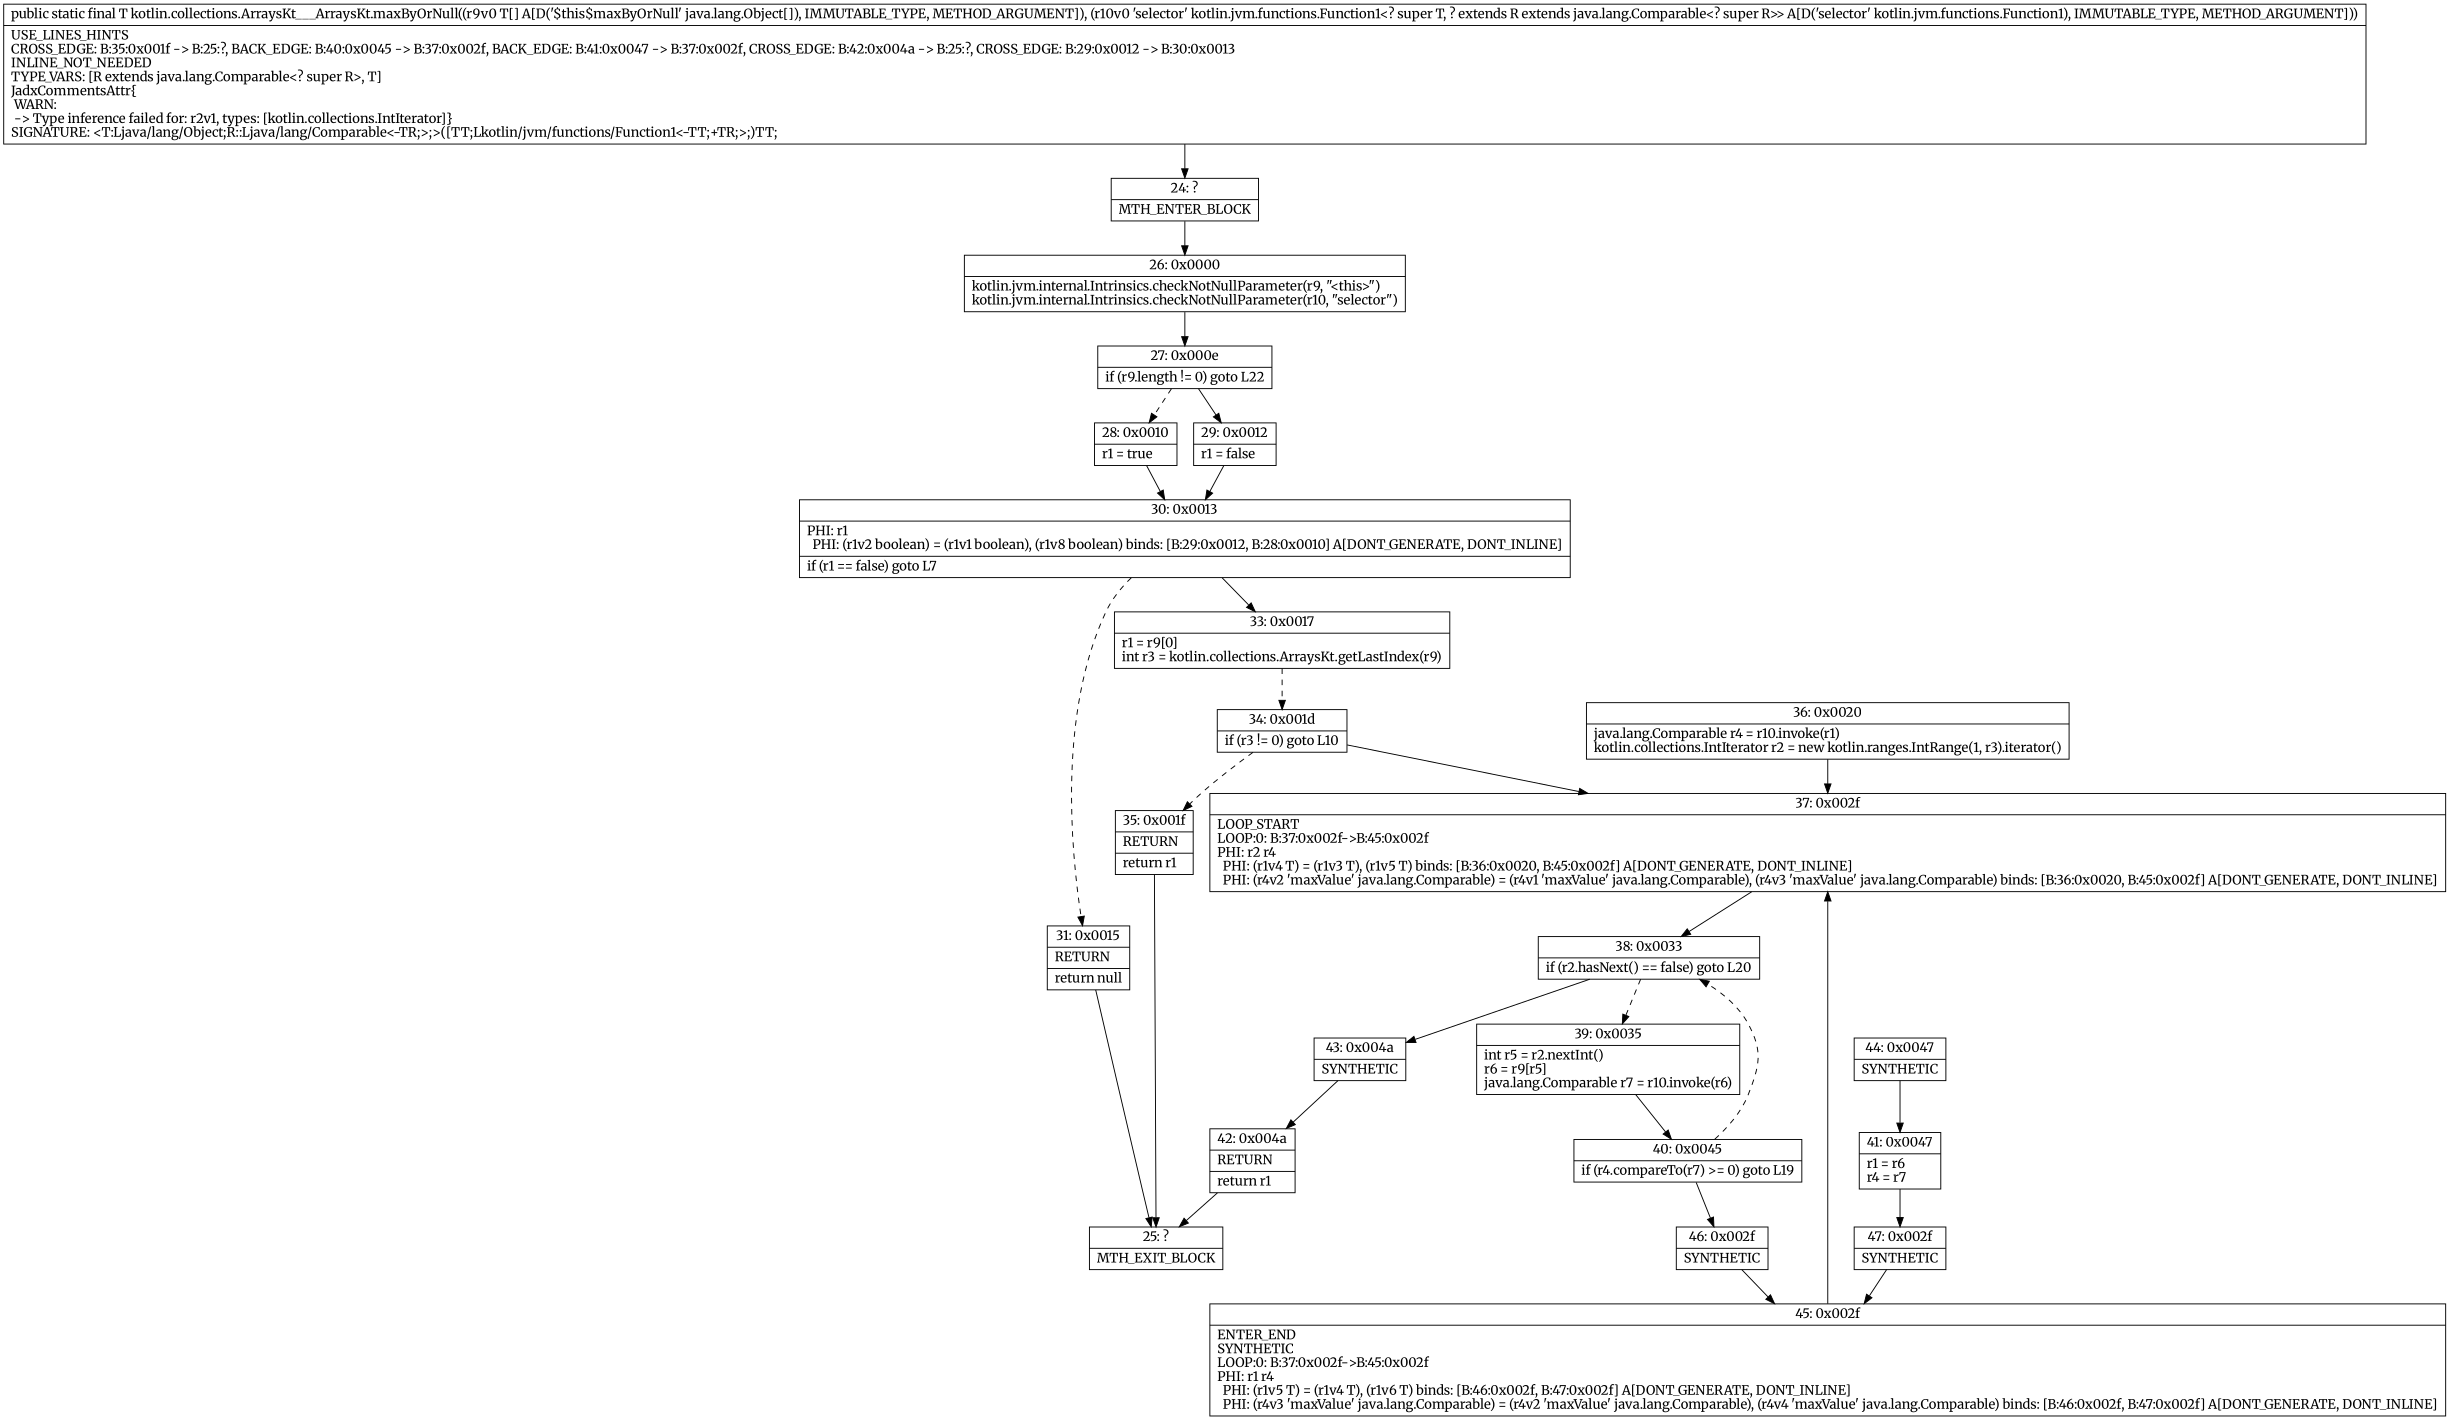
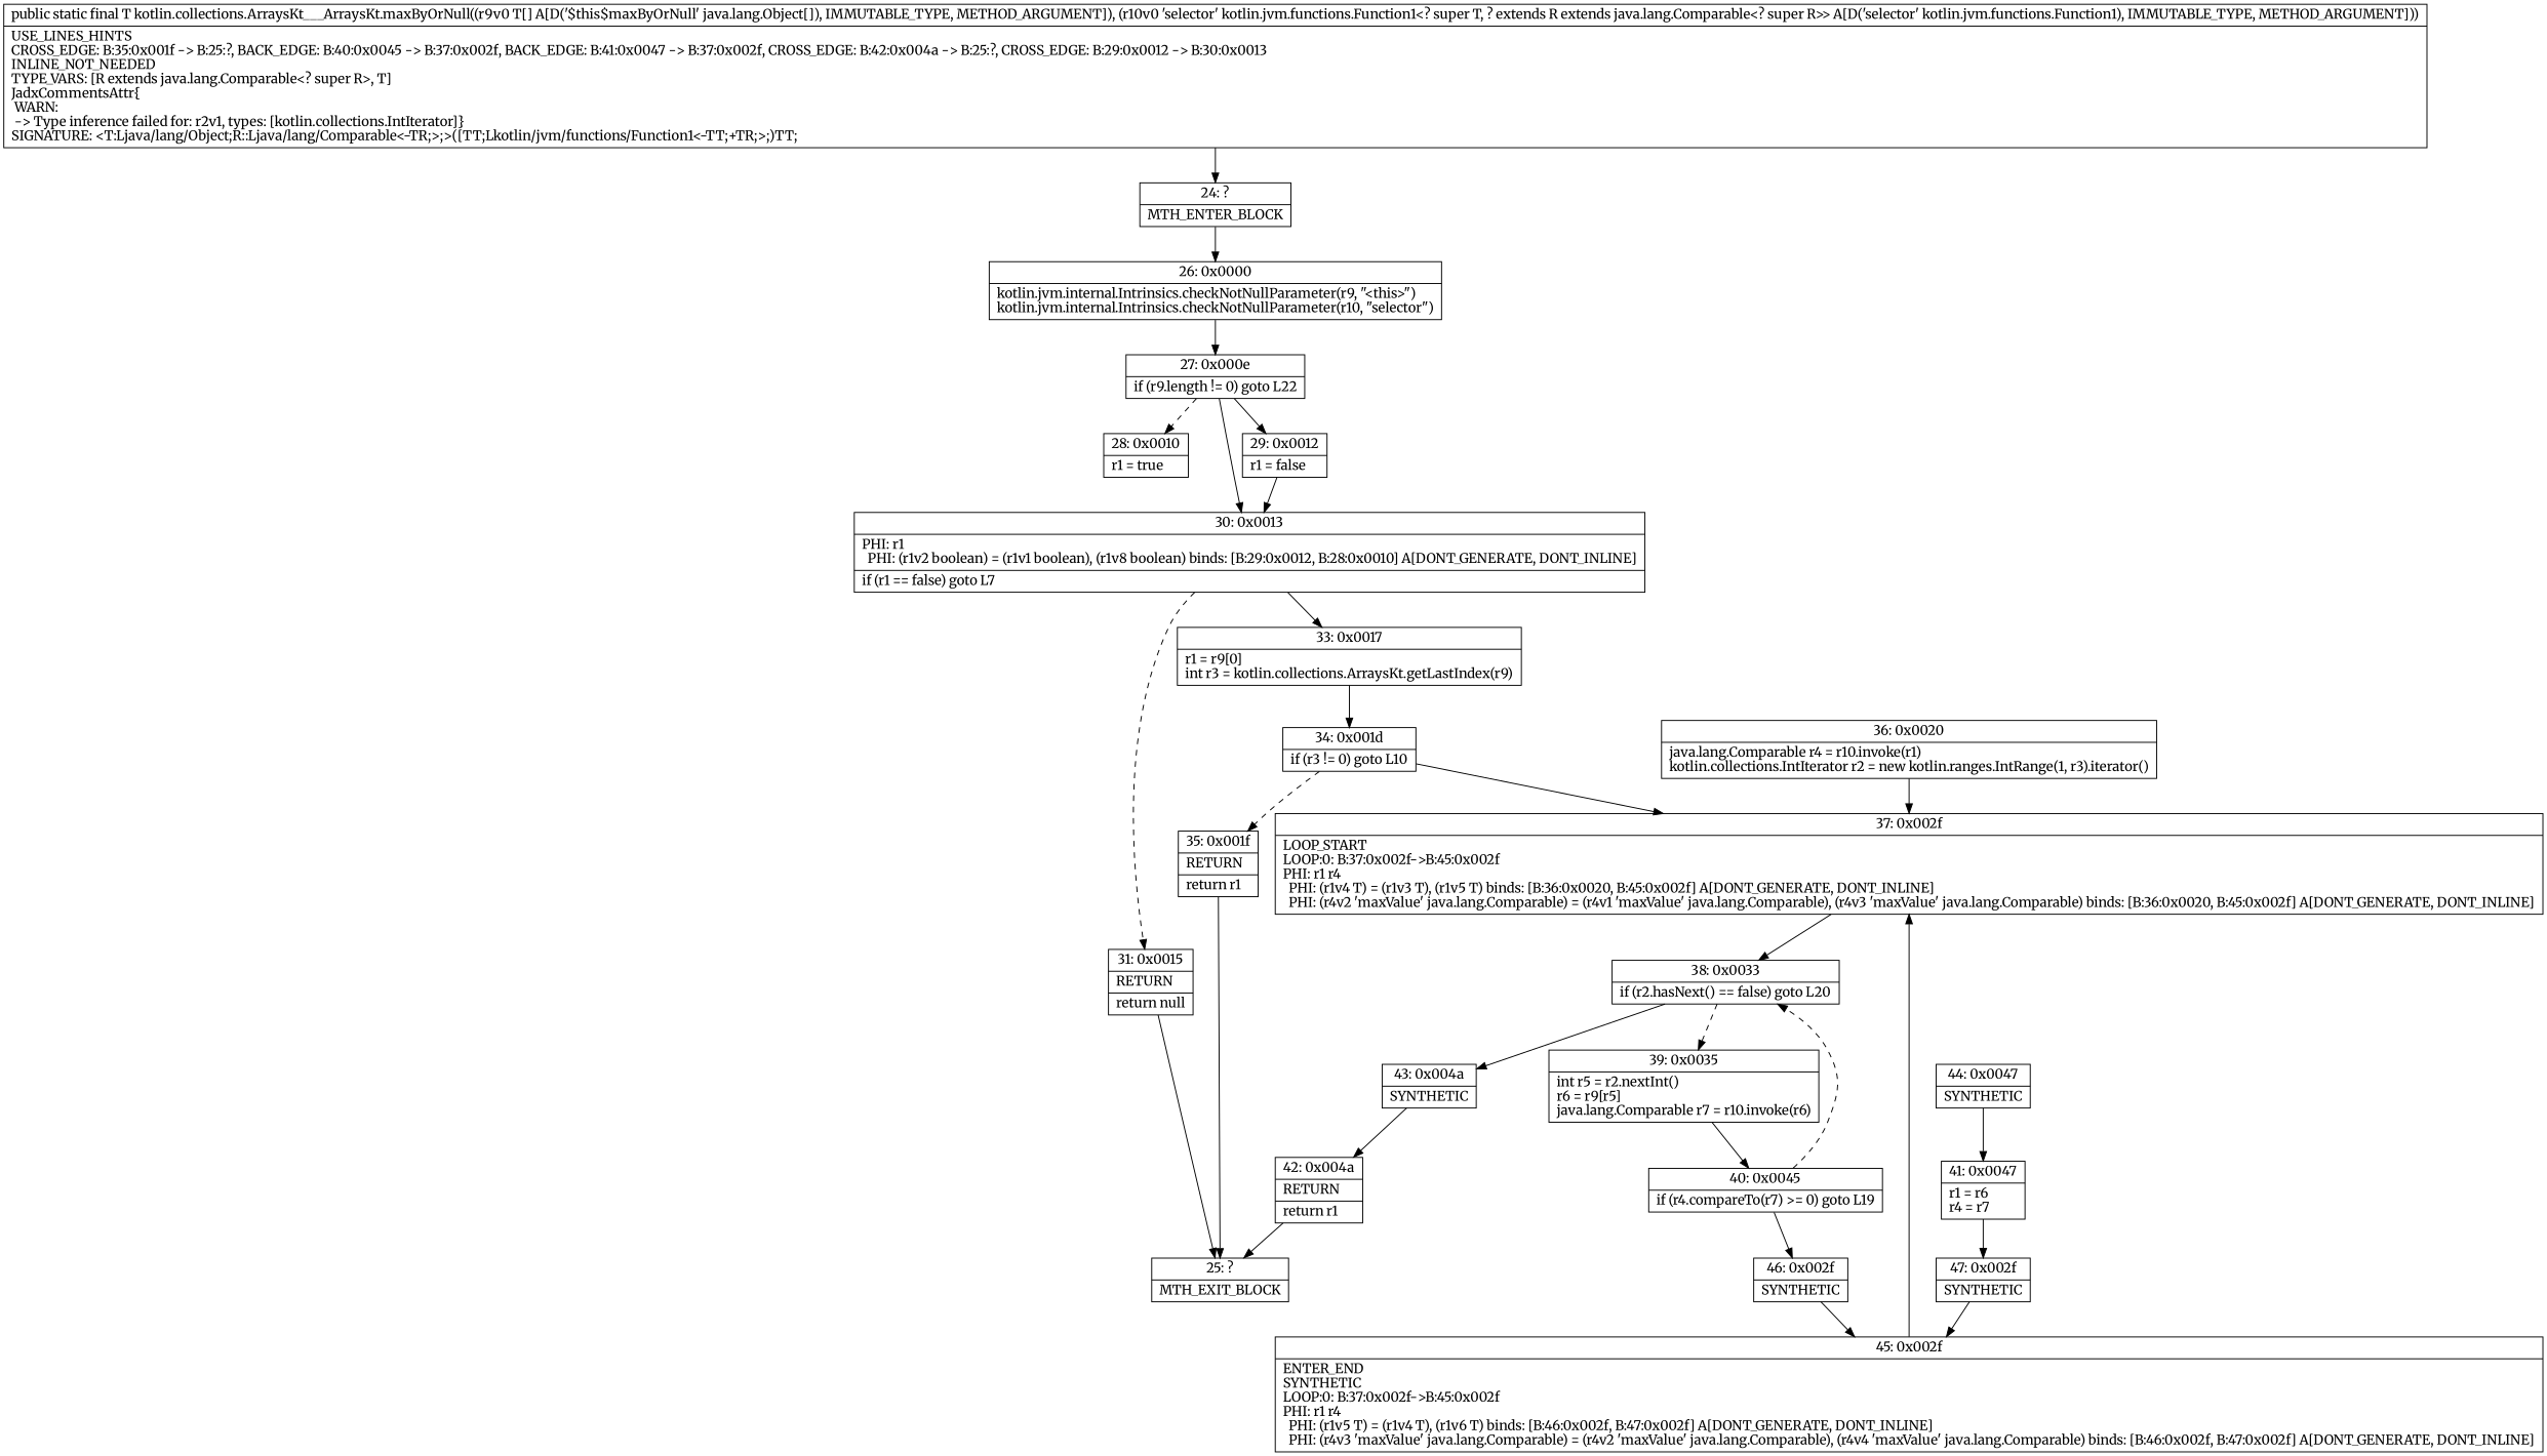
  digraph {
    fontname=Merriweather
    node [fontname=Merriweather shape=record]
    edge [fontname=Merriweather]
    n1 [label="{24\:\ ?|MTH_ENTER_BLOCK\l}"]
    n2 [label="{26\:\ 0x0000|kotlin.jvm.internal.Intrinsics.checkNotNullParameter(r9, \"\<this\>\")\lkotlin.jvm.internal.Intrinsics.checkNotNullParameter(r10, \"selector\")\l}"]
    n3 [label="{27\:\ 0x000e|if (r9.length != 0) goto L22\l}"]
    n4 [label="{28\:\ 0x0010|r1 = true\l}"]
    n5 [label="{29\:\ 0x0012|r1 = false\l}"]
    n6 [label="{30\:\ 0x0013|PHI: r1 \l  PHI: (r1v2 boolean) = (r1v1 boolean), (r1v8 boolean) binds: [B:29:0x0012, B:28:0x0010] A[DONT_GENERATE, DONT_INLINE]\l|if (r1 == false) goto L7\l}"]
    n7 [label="{31\:\ 0x0015|RETURN\l|return null\l}"]
    n8 [label="{33\:\ 0x0017|r1 = r9[0]\lint r3 = kotlin.collections.ArraysKt.getLastIndex(r9)\l}"]
    n9 [label="{25\:\ ?|MTH_EXIT_BLOCK\l}"]
    n10 [label="{34\:\ 0x001d|if (r3 != 0) goto L10\l}"]
    n11 [label="{35\:\ 0x001f|RETURN\l|return r1\l}"]
-   n12 [label="{37\:\ 0x002f|LOOP_START\lLOOP:0: B:37:0x002f\-\>B:45:0x002f\lPHI: r2 r4 \l  PHI: (r1v4 T) = (r1v3 T), (r1v5 T) binds: [B:36:0x0020, B:45:0x002f] A[DONT_GENERATE, DONT_INLINE]\l  PHI: (r4v2 'maxValue' java.lang.Comparable) = (r4v1 'maxValue' java.lang.Comparable), (r4v3 'maxValue' java.lang.Comparable) binds: [B:36:0x0020, B:45:0x002f] A[DONT_GENERATE, DONT_INLINE]\l}"]
+   n12 [label="{37\:\ 0x002f|LOOP_START\lLOOP:0: B:37:0x002f\-\>B:45:0x002f\lPHI: r1 r4 \l  PHI: (r1v4 T) = (r1v3 T), (r1v5 T) binds: [B:36:0x0020, B:45:0x002f] A[DONT_GENERATE, DONT_INLINE]\l  PHI: (r4v2 'maxValue' java.lang.Comparable) = (r4v1 'maxValue' java.lang.Comparable), (r4v3 'maxValue' java.lang.Comparable) binds: [B:36:0x0020, B:45:0x002f] A[DONT_GENERATE, DONT_INLINE]\l}"]
    n13 [label="{36\:\ 0x0020|java.lang.Comparable r4 = r10.invoke(r1)\lkotlin.collections.IntIterator r2 = new kotlin.ranges.IntRange(1, r3).iterator()\l}"]
    n14 [label="{38\:\ 0x0033|if (r2.hasNext() == false) goto L20\l}"]
    n15 [label="{39\:\ 0x0035|int r5 = r2.nextInt()\lr6 = r9[r5]\ljava.lang.Comparable r7 = r10.invoke(r6)\l}"]
    n16 [label="{43\:\ 0x004a|SYNTHETIC\l}"]
    n17 [label="{40\:\ 0x0045|if (r4.compareTo(r7) \>= 0) goto L19\l}"]
    n18 [label="{42\:\ 0x004a|RETURN\l|return r1\l}"]
    n19 [label="{46\:\ 0x002f|SYNTHETIC\l}"]
    n20 [label="{44\:\ 0x0047|SYNTHETIC\l}"]
    n21 [label="{41\:\ 0x0047|r1 = r6\lr4 = r7\l}"]
    n22 [label="{45\:\ 0x002f|ENTER_END\lSYNTHETIC\lLOOP:0: B:37:0x002f\-\>B:45:0x002f\lPHI: r1 r4 \l  PHI: (r1v5 T) = (r1v4 T), (r1v6 T) binds: [B:46:0x002f, B:47:0x002f] A[DONT_GENERATE, DONT_INLINE]\l  PHI: (r4v3 'maxValue' java.lang.Comparable) = (r4v2 'maxValue' java.lang.Comparable), (r4v4 'maxValue' java.lang.Comparable) binds: [B:46:0x002f, B:47:0x002f] A[DONT_GENERATE, DONT_INLINE]\l}"]
    n23 [label="{47\:\ 0x002f|SYNTHETIC\l}"]
    n24 [label="{public static final T kotlin.collections.ArraysKt___ArraysKt.maxByOrNull((r9v0 T[] A[D('$this$maxByOrNull' java.lang.Object[]), IMMUTABLE_TYPE, METHOD_ARGUMENT]), (r10v0 'selector' kotlin.jvm.functions.Function1\<? super T, ? extends R extends java.lang.Comparable\<? super R\>\> A[D('selector' kotlin.jvm.functions.Function1), IMMUTABLE_TYPE, METHOD_ARGUMENT]))  | USE_LINES_HINTS\lCROSS_EDGE: B:35:0x001f \-\> B:25:?, BACK_EDGE: B:40:0x0045 \-\> B:37:0x002f, BACK_EDGE: B:41:0x0047 \-\> B:37:0x002f, CROSS_EDGE: B:42:0x004a \-\> B:25:?, CROSS_EDGE: B:29:0x0012 \-\> B:30:0x0013\lINLINE_NOT_NEEDED\lTYPE_VARS: [R extends java.lang.Comparable\<? super R\>, T]\lJadxCommentsAttr\{\l WARN: \l \-\> Type inference failed for: r2v1, types: [kotlin.collections.IntIterator]\}\lSIGNATURE: \<T:Ljava\/lang\/Object;R::Ljava\/lang\/Comparable\<\-TR;\>;\>([TT;Lkotlin\/jvm\/functions\/Function1\<\-TT;+TR;\>;)TT;\l}"]
    n1 -> n2
    n2 -> n3
    n3 -> n4 [style=dashed]
    n3 -> n5
-   n4 -> n6
+   n3 -> n6
    n5 -> n6
    n6 -> n7 [style=dashed]
    n6 -> n8
    n7 -> n9
-   n8 -> n10 [style=dashed]
+   n8 -> n10
    n10 -> n11 [style=dashed]
    n10 -> n12
    n11 -> n9
    n12 -> n14
    n13 -> n12
    n14 -> n15 [style=dashed]
    n14 -> n16
    n15 -> n17
    n16 -> n18
    n17 -> n14 [style=dashed]
    n17 -> n19
    n18 -> n9
    n19 -> n22
    n20 -> n21
    n21 -> n23
    n22 -> n12
    n23 -> n22
    n24 -> n1
  }
